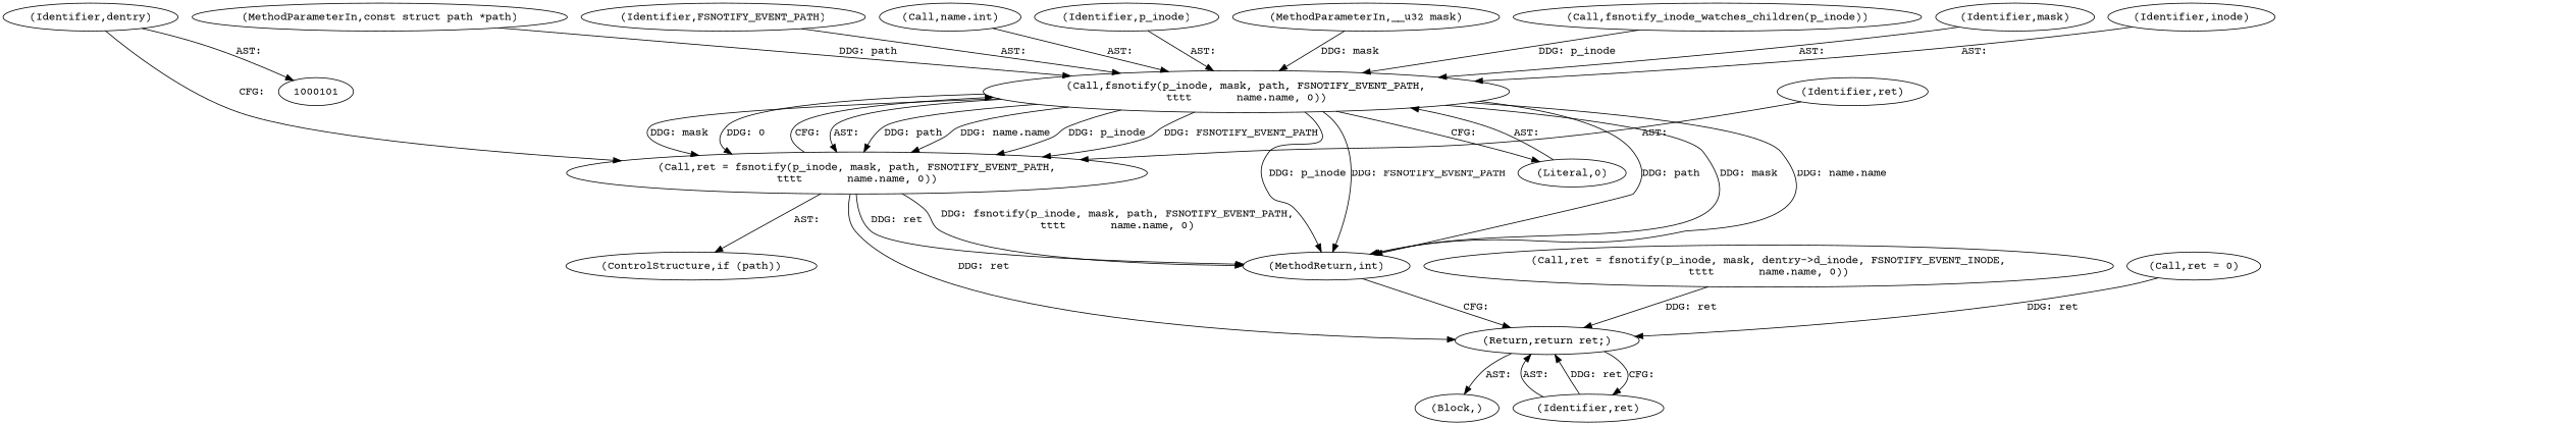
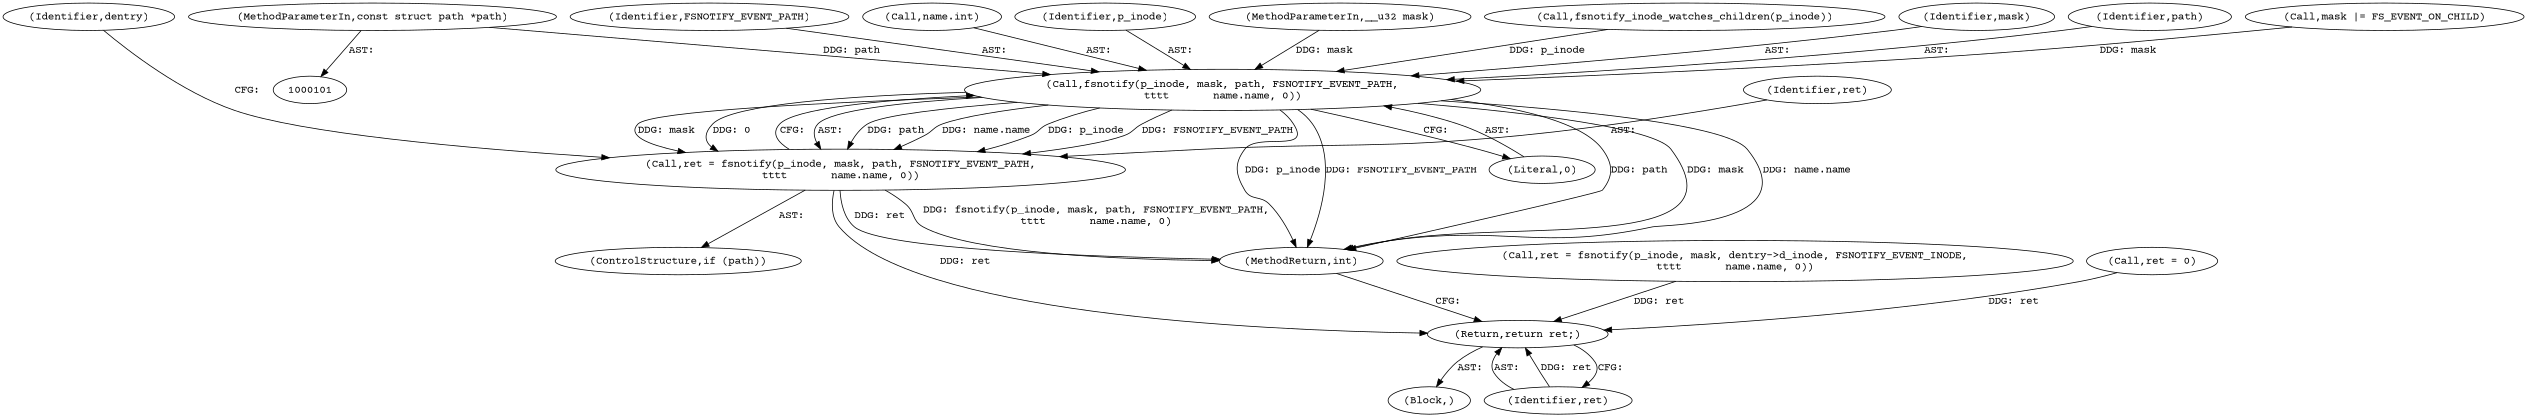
  digraph {
    fontname="Courier Prime"
    node [fontname="Courier Prime"]
    edge [fontname="Courier Prime"]
    n1 [label="(MethodParameterIn,const struct path *path)"]
    n2 [label="(Call,fsnotify(p_inode, mask, path, FSNOTIFY_EVENT_PATH,\n\t\t\t\t       name.name, 0))"]
    1000101
    n4 [label="(MethodReturn,int)"]
    n5 [label="(Call,ret = fsnotify(p_inode, mask, path, FSNOTIFY_EVENT_PATH,\n\t\t\t\t       name.name, 0))"]
    n6 [label="(Literal,0)"]
    n7 [label="(Return,return ret;)"]
    n8 [label="(ControlStructure,if (path))"]
    n9 [label="(Block,)"]
    n10 [label="(Identifier,ret)"]
-   n11 [label="(Identifier,inode)"]
+   n11 [label="(Identifier,path)"]
+   n12 [label="(Call,mask |= FS_EVENT_ON_CHILD)"]
    n13 [label="(Identifier,dentry)"]
    n14 [label="(Call,ret = fsnotify(p_inode, mask, dentry->d_inode, FSNOTIFY_EVENT_INODE,\n\t\t\t\t       name.name, 0))"]
    n15 [label="(Call,ret = 0)"]
    n16 [label="(Identifier,FSNOTIFY_EVENT_PATH)"]
    n17 [label="(Call,name.int)"]
    n18 [label="(Identifier,p_inode)"]
    n19 [label="(MethodParameterIn,__u32 mask)"]
    n20 [label="(Identifier,ret)"]
    n21 [label="(Call,fsnotify_inode_watches_children(p_inode))"]
    n22 [label="(Identifier,mask)"]
    n1 -> n2 [label="DDG: path"]
-   n13 -> 1000101 [label="AST: "]
+   n1 -> 1000101 [label="AST: "]
    n2 -> n4 [label="DDG: FSNOTIFY_EVENT_PATH"]
    n2 -> n4 [label="DDG: path"]
    n2 -> n4 [label="DDG: p_inode"]
    n2 -> n4 [label="DDG: mask"]
    n2 -> n4 [label="DDG: name.name"]
    n2 -> n5 [label="AST: "]
    n2 -> n5 [label="DDG: path"]
    n2 -> n5 [label="DDG: name.name"]
    n2 -> n5 [label="DDG: p_inode"]
    n2 -> n5 [label="DDG: FSNOTIFY_EVENT_PATH"]
    n2 -> n5 [label="DDG: mask"]
    n2 -> n5 [label="DDG: 0"]
    n2 -> n6 [label="CFG: "]
    n4 -> n7 [label="CFG: "]
    n5 -> n2 [label="CFG: "]
    n5 -> n4 [label="DDG: ret"]
    n5 -> n4 [label="DDG: fsnotify(p_inode, mask, path, FSNOTIFY_EVENT_PATH,\n\t\t\t\t       name.name, 0)"]
    n5 -> n7 [label="DDG: ret"]
    n5 -> n8 [label="AST: "]
    n6 -> n2 [label="AST: "]
    n7 -> n9 [label="AST: "]
    n7 -> n10 [label="CFG: "]
    n10 -> n7 [label="AST: "]
    n10 -> n7 [label="DDG: ret"]
    n11 -> n2 [label="AST: "]
+   n12 -> n2 [label="DDG: mask"]
    n13 -> n5 [label="CFG: "]
    n14 -> n7 [label="DDG: ret"]
    n15 -> n7 [label="DDG: ret"]
    n16 -> n2 [label="AST: "]
    n17 -> n2 [label="AST: "]
    n18 -> n2 [label="AST: "]
    n19 -> n2 [label="DDG: mask"]
    n20 -> n5 [label="AST: "]
    n21 -> n2 [label="DDG: p_inode"]
    n22 -> n2 [label="AST: "]
  }
